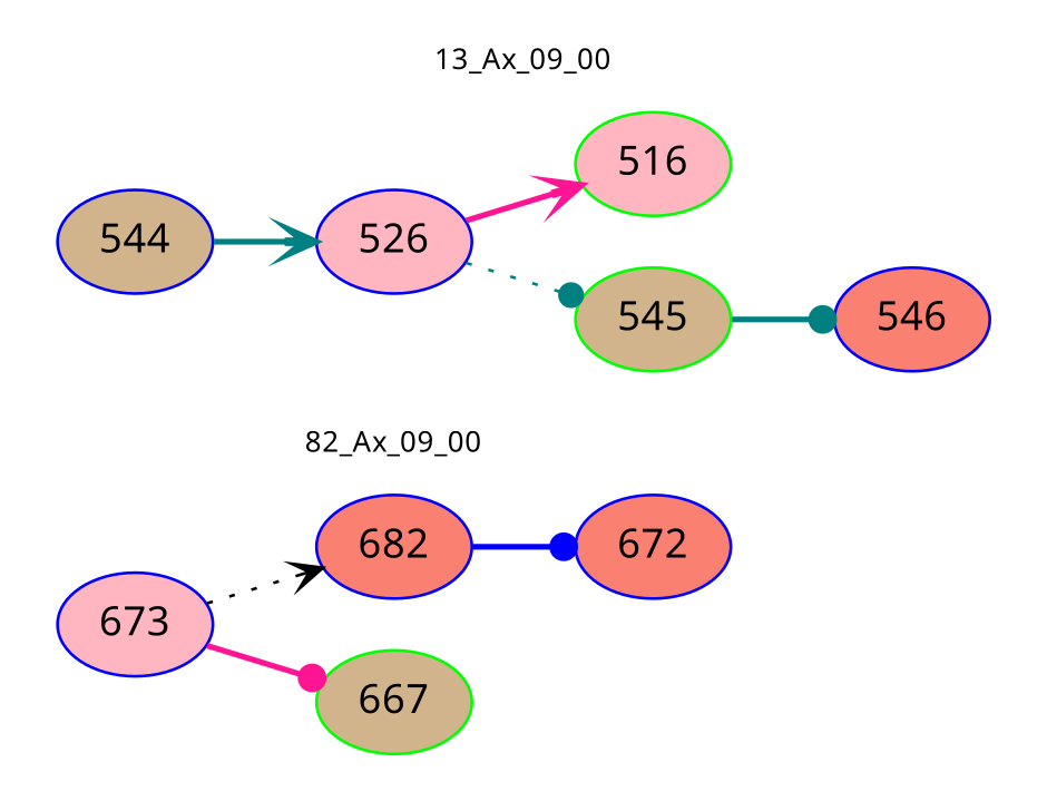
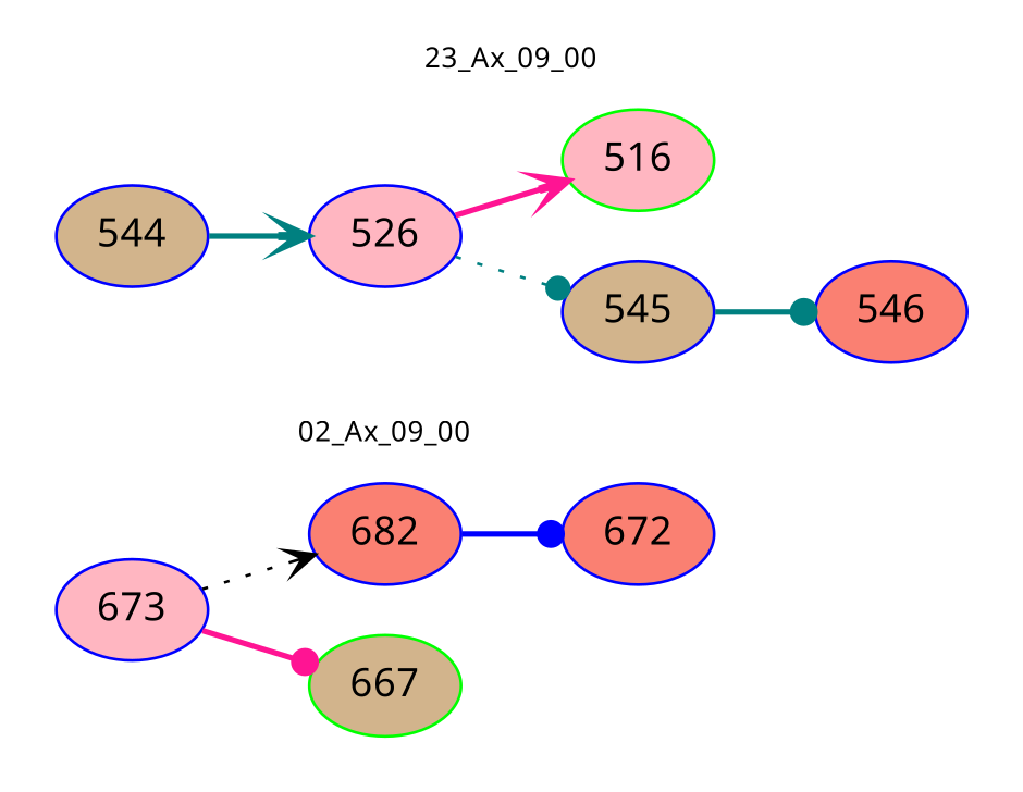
  digraph {
    fontname="Noto Sans"
    rankdir=LR
    node [color=blue fillcolor=lightpink fontname="Noto Sans" style=filled]
    edge [arrowhead=dot color=teal fontname="Noto Sans" style=bold]
    n1 [label=673]
    n2 [color=green fillcolor=tan label=667]
    n3 [fillcolor=salmon label=682]
    n4 [fillcolor=salmon label=672]
    n5 [fillcolor=tan label=544]
    n6 [label=526]
-   n7 [color=green fillcolor=tan label=545]
+   n7 [fillcolor=tan label=545]
    n8 [color=green label=516]
    n9 [fillcolor=salmon label=546]
    subgraph cluster_1 {
      color=white
      fontsize=10
-     label="82_Ax_09_00"
+     label="02_Ax_09_00"
      n1
      n2
      n3
      n4
    }
    subgraph cluster_2 {
      color=white
      fontsize=10
-     label="13_Ax_09_00"
+     label="23_Ax_09_00"
      n5
      n6
      n7
      n8
      n9
    }
    n1 -> n2 [color=deeppink]
    n1 -> n3 [arrowhead=vee color=black style=dotted]
    n3 -> n4 [color=blue]
    n5 -> n6 [arrowhead=vee]
    n6 -> n7 [style=dotted]
    n6 -> n8 [arrowhead=vee color=deeppink]
    n7 -> n9
  }
